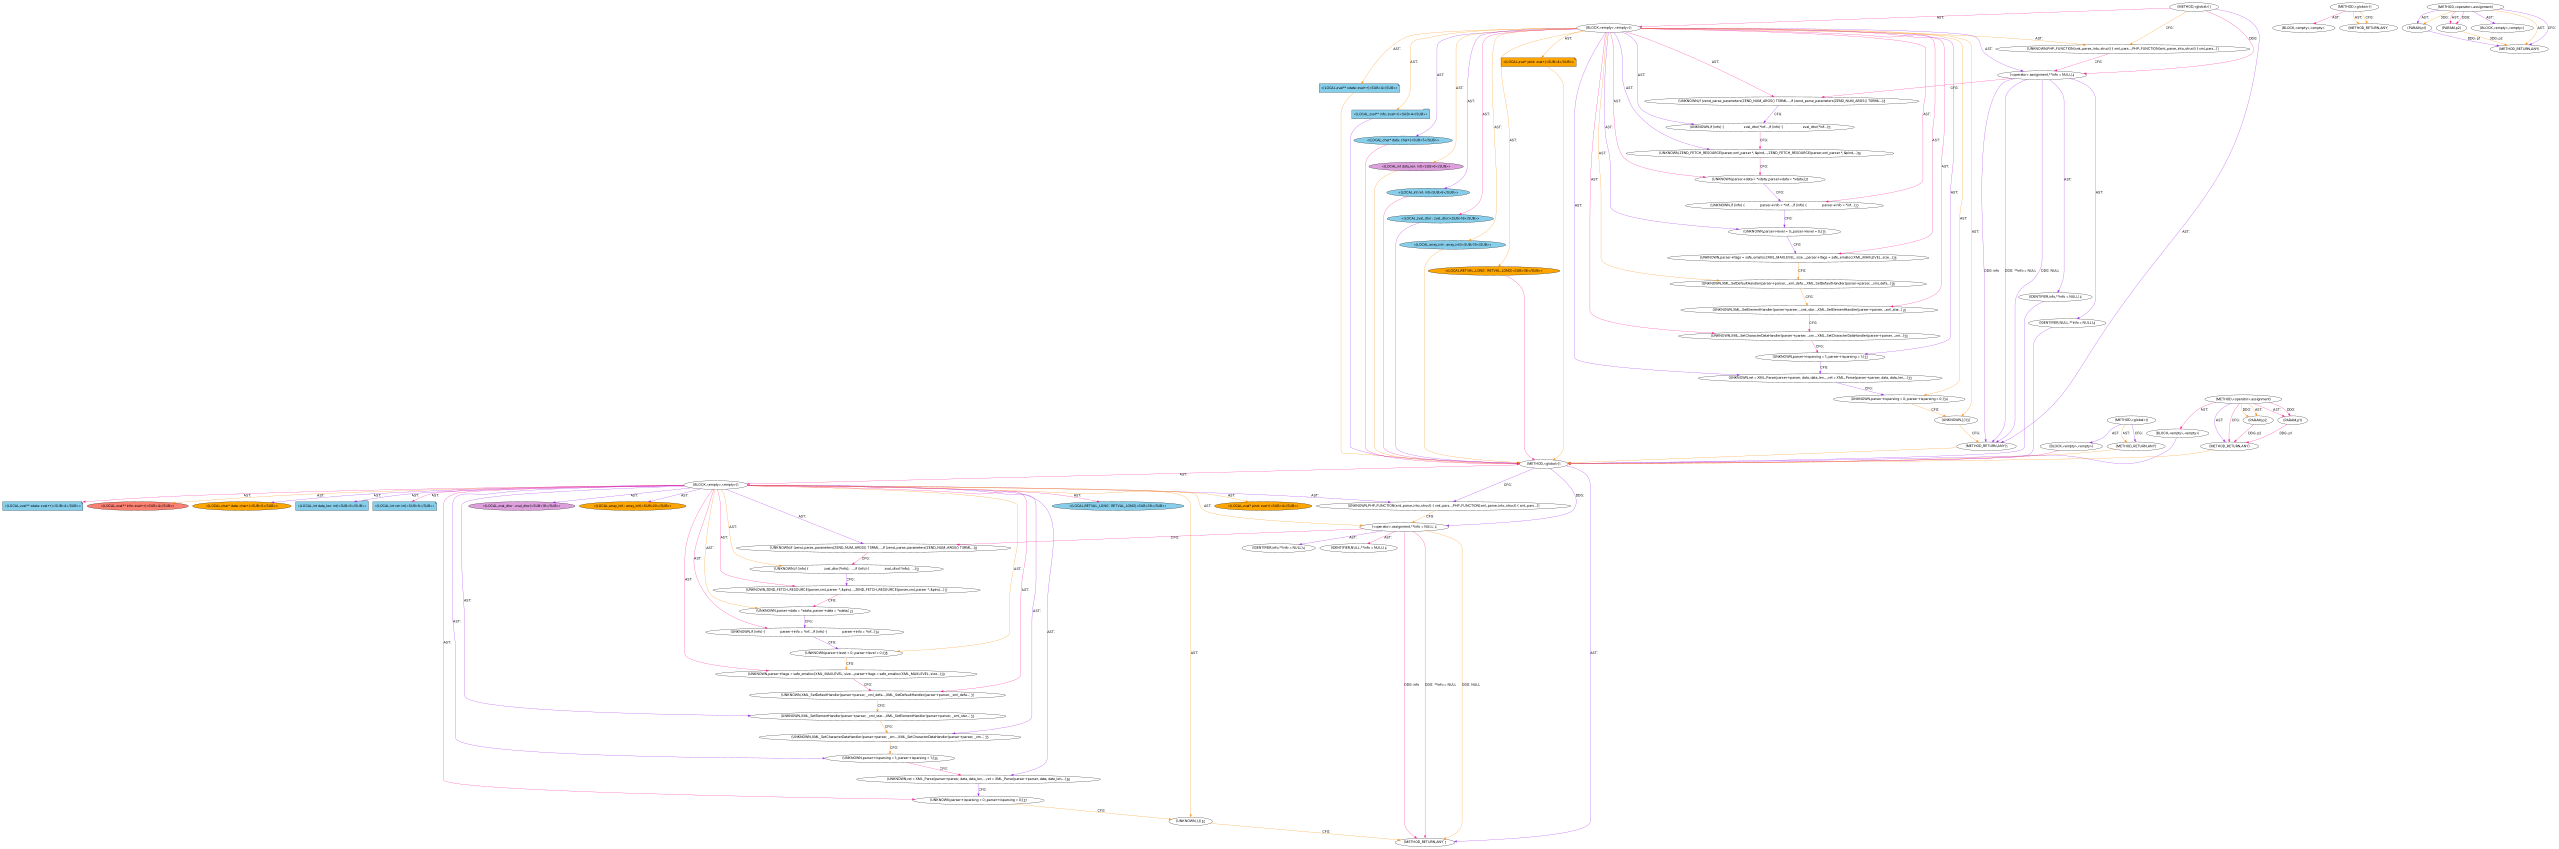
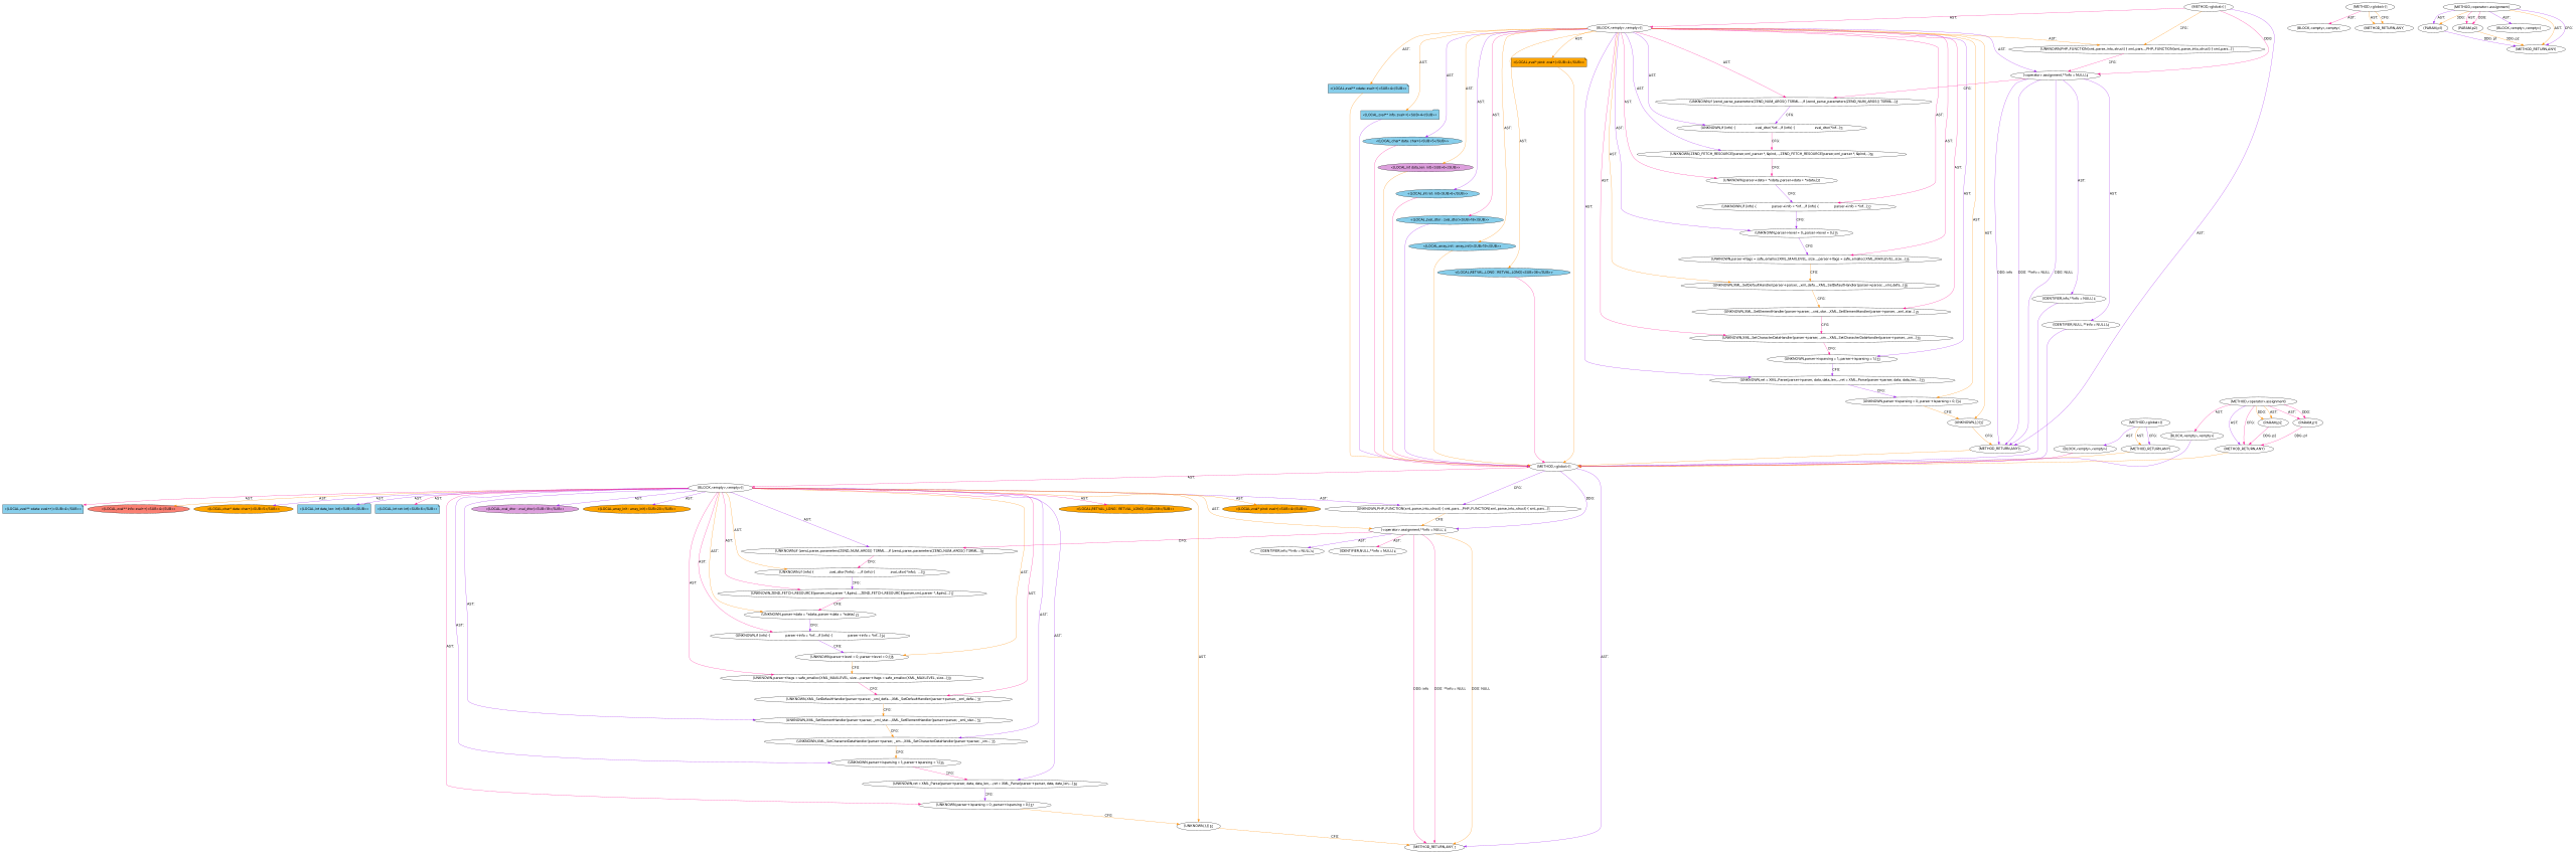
  digraph {
    fontname=Inter
    node [fontname=Inter]
    edge [color=purple fontname=Inter]
    n1 [label=<(METHOD,&lt;global&gt;)<SUB>1</SUB>>]
    n2 [label=<(BLOCK,&lt;empty&gt;,&lt;empty&gt;)<SUB>1</SUB>>]
    n3 [label=<(UNKNOWN,PHP_FUNCTION(xml_parse_into_struct) { 	xml_pars...,PHP_FUNCTION(xml_parse_into_struct) { 	xml_pars...)<SUB>1</SUB>>]
    n4 [label=<(&lt;operator&gt;.assignment,**info = NULL)<SUB>4</SUB>>]
    n5 [label=<(METHOD_RETURN,ANY)<SUB>1</SUB>>]
    n6 [fillcolor=orange label="<(LOCAL,zval* pind: zval*)<SUB>4</SUB>>" shape=note style=filled]
    n7 [fillcolor=skyblue label="<(LOCAL,zval** xdata: zval**)<SUB>4</SUB>>" shape=note style=filled]
    n8 [fillcolor=skyblue label="<(LOCAL,zval** info: zval**)<SUB>4</SUB>>" shape=folder style=filled]
    n9 [fillcolor=skyblue label="<(LOCAL,char* data: char*)<SUB>5</SUB>>" shape=ellipse style=filled]
    n10 [fillcolor=plum label="<(LOCAL,int data_len: int)<SUB>6</SUB>>" shape=ellipse style=filled]
    n11 [fillcolor=skyblue label="<(LOCAL,int ret: int)<SUB>6</SUB>>" shape=ellipse style=filled]
    n12 [label=<(UNKNOWN,if (zend_parse_parameters(ZEND_NUM_ARGS() TSRML...,if (zend_parse_parameters(ZEND_NUM_ARGS() TSRML...)<SUB>8</SUB>>]
    n13 [label=<(UNKNOWN,if (info) {                      zval_dtor(*inf...,if (info) {                      zval_dtor(*inf...)<SUB>11</SUB>>]
    n14 [label=<(UNKNOWN,ZEND_FETCH_RESOURCE(parser,xml_parser *, &amp;pind,...,ZEND_FETCH_RESOURCE(parser,xml_parser *, &amp;pind,...)<SUB>16</SUB>>]
    n15 [fillcolor=skyblue label="<(LOCAL,zval_dtor : zval_dtor)<SUB>18</SUB>>" shape=ellipse style=filled]
    n16 [fillcolor=skyblue label="<(LOCAL,array_init : array_init)<SUB>19</SUB>>" shape=ellipse style=filled]
    n17 [label=<(UNKNOWN,parser-&gt;data = *xdata;,parser-&gt;data = *xdata;)<SUB>21</SUB>>]
    n18 [label=<(UNKNOWN,if (info) {                 parser-&gt;info = *inf...,if (info) {                 parser-&gt;info = *inf...)<SUB>22</SUB>>]
    n19 [label=<(UNKNOWN,parser-&gt;level = 0;,parser-&gt;level = 0;)<SUB>25</SUB>>]
    n20 [label=<(UNKNOWN,parser-&gt;ltags = safe_emalloc(XML_MAXLEVEL, size...,parser-&gt;ltags = safe_emalloc(XML_MAXLEVEL, size...)<SUB>26</SUB>>]
    n21 [label=<(UNKNOWN,XML_SetDefaultHandler(parser-&gt;parser, _xml_defa...,XML_SetDefaultHandler(parser-&gt;parser, _xml_defa...)<SUB>28</SUB>>]
    n22 [label=<(UNKNOWN,XML_SetElementHandler(parser-&gt;parser, _xml_star...,XML_SetElementHandler(parser-&gt;parser, _xml_star...)<SUB>29</SUB>>]
    n23 [label=<(UNKNOWN,XML_SetCharacterDataHandler(parser-&gt;parser, _xm...,XML_SetCharacterDataHandler(parser-&gt;parser, _xm...)<SUB>30</SUB>>]
    n24 [label=<(UNKNOWN,parser-&gt;isparsing = 1;,parser-&gt;isparsing = 1;)<SUB>32</SUB>>]
    n25 [label=<(UNKNOWN,ret = XML_Parse(parser-&gt;parser, data, data_len,...,ret = XML_Parse(parser-&gt;parser, data, data_len,...)<SUB>33</SUB>>]
    n26 [label=<(UNKNOWN,parser-&gt;isparsing = 0;,parser-&gt;isparsing = 0;)<SUB>34</SUB>>]
-   n27 [fillcolor=orange label="<(LOCAL,RETVAL_LONG : RETVAL_LONG)<SUB>36</SUB>>" shape=ellipse style=filled]
+   n27 [fillcolor=skyblue label="<(LOCAL,RETVAL_LONG : RETVAL_LONG)<SUB>36</SUB>>" shape=ellipse style=filled]
    n28 [label=<(UNKNOWN,},})<SUB>37</SUB>>]
    n29 [label=<(IDENTIFIER,info,**info = NULL)<SUB>4</SUB>>]
    n30 [label=<(IDENTIFIER,NULL,**info = NULL)<SUB>4</SUB>>]
    n31 [label=<(METHOD,&lt;global&gt;)<SUB>1</SUB>>]
    n32 [label=<(BLOCK,&lt;empty&gt;,&lt;empty&gt;)<SUB>1</SUB>>]
    n33 [label=<(UNKNOWN,PHP_FUNCTION(xml_parse_into_struct) { 	xml_pars...,PHP_FUNCTION(xml_parse_into_struct) { 	xml_pars...)<SUB>1</SUB>>]
    n34 [label=<(&lt;operator&gt;.assignment,**info = NULL)<SUB>4</SUB>>]
    n35 [label=<(METHOD_RETURN,ANY)<SUB>1</SUB>>]
    n36 [label=<(METHOD,&lt;global&gt;)<SUB>1</SUB>>]
    n37 [label=<(BLOCK,&lt;empty&gt;,&lt;empty&gt;)>]
    n38 [label=<(METHOD_RETURN,ANY)>]
    n39 [label=<(METHOD,&lt;operator&gt;.assignment)>]
    n40 [label=<(PARAM,p1)>]
    n41 [label=<(PARAM,p2)>]
    n42 [label=<(BLOCK,&lt;empty&gt;,&lt;empty&gt;)>]
    n43 [label=<(METHOD_RETURN,ANY)>]
    n44 [fillcolor=orange label="<(LOCAL,zval* pind: zval*)<SUB>4</SUB>>" shape=ellipse style=filled]
    n45 [fillcolor=skyblue label="<(LOCAL,zval** xdata: zval**)<SUB>4</SUB>>" shape=note style=filled]
    n46 [fillcolor=salmon label="<(LOCAL,zval** info: zval**)<SUB>4</SUB>>" shape=ellipse style=filled]
    n47 [fillcolor=orange label="<(LOCAL,char* data: char*)<SUB>5</SUB>>" shape=ellipse style=filled]
    n48 [fillcolor=skyblue label="<(LOCAL,int data_len: int)<SUB>6</SUB>>" shape=folder style=filled]
    n49 [fillcolor=skyblue label="<(LOCAL,int ret: int)<SUB>6</SUB>>" shape=note style=filled]
    n50 [label=<(UNKNOWN,if (zend_parse_parameters(ZEND_NUM_ARGS() TSRML...,if (zend_parse_parameters(ZEND_NUM_ARGS() TSRML...)<SUB>8</SUB>>]
    n51 [label=<(UNKNOWN,if (info) {                 zval_dtor(*info);  ...,if (info) {                 zval_dtor(*info);  ...)<SUB>12</SUB>>]
    n52 [label=<(UNKNOWN,ZEND_FETCH_RESOURCE(parser,xml_parser *, &amp;pind,...,ZEND_FETCH_RESOURCE(parser,xml_parser *, &amp;pind,...)<SUB>17</SUB>>]
    n53 [fillcolor=plum label="<(LOCAL,zval_dtor : zval_dtor)<SUB>19</SUB>>" shape=ellipse style=filled]
    n54 [fillcolor=orange label="<(LOCAL,array_init : array_init)<SUB>20</SUB>>" shape=ellipse style=filled]
    n55 [label=<(UNKNOWN,parser-&gt;data = *xdata;,parser-&gt;data = *xdata;)<SUB>22</SUB>>]
    n56 [label=<(UNKNOWN,if (info) {                 parser-&gt;info = *inf...,if (info) {                 parser-&gt;info = *inf...)<SUB>24</SUB>>]
    n57 [label=<(UNKNOWN,parser-&gt;level = 0;,parser-&gt;level = 0;)<SUB>28</SUB>>]
    n58 [label=<(UNKNOWN,parser-&gt;ltags = safe_emalloc(XML_MAXLEVEL, size...,parser-&gt;ltags = safe_emalloc(XML_MAXLEVEL, size...)<SUB>29</SUB>>]
    n59 [label=<(UNKNOWN,XML_SetDefaultHandler(parser-&gt;parser, _xml_defa...,XML_SetDefaultHandler(parser-&gt;parser, _xml_defa...)<SUB>31</SUB>>]
    n60 [label=<(UNKNOWN,XML_SetElementHandler(parser-&gt;parser, _xml_star...,XML_SetElementHandler(parser-&gt;parser, _xml_star...)<SUB>32</SUB>>]
    n61 [label=<(UNKNOWN,XML_SetCharacterDataHandler(parser-&gt;parser, _xm...,XML_SetCharacterDataHandler(parser-&gt;parser, _xm...)<SUB>33</SUB>>]
    n62 [label=<(UNKNOWN,parser-&gt;isparsing = 1;,parser-&gt;isparsing = 1;)<SUB>35</SUB>>]
    n63 [label=<(UNKNOWN,ret = XML_Parse(parser-&gt;parser, data, data_len,...,ret = XML_Parse(parser-&gt;parser, data, data_len,...)<SUB>36</SUB>>]
    n64 [label=<(UNKNOWN,parser-&gt;isparsing = 0;,parser-&gt;isparsing = 0;)<SUB>37</SUB>>]
-   n65 [fillcolor=skyblue label="<(LOCAL,RETVAL_LONG : RETVAL_LONG)<SUB>39</SUB>>" shape=ellipse style=filled]
+   n65 [fillcolor=orange label="<(LOCAL,RETVAL_LONG : RETVAL_LONG)<SUB>39</SUB>>" shape=ellipse style=filled]
    n66 [label=<(UNKNOWN,},})<SUB>40</SUB>>]
    n67 [label=<(IDENTIFIER,info,**info = NULL)<SUB>4</SUB>>]
    n68 [label=<(IDENTIFIER,NULL,**info = NULL)<SUB>4</SUB>>]
    n69 [label=<(METHOD,&lt;global&gt;)<SUB>1</SUB>>]
    n70 [label=<(BLOCK,&lt;empty&gt;,&lt;empty&gt;)>]
    n71 [label=<(METHOD_RETURN,ANY)>]
    n72 [label=<(METHOD,&lt;operator&gt;.assignment)>]
    n73 [label=<(PARAM,p1)>]
    n74 [label=<(PARAM,p2)>]
    n75 [label=<(BLOCK,&lt;empty&gt;,&lt;empty&gt;)>]
    n76 [label=<(METHOD_RETURN,ANY)>]
    n1 -> n2 [color=deeppink label="AST: "]
    n1 -> n3 [color=darkorange label="CFG: "]
    n1 -> n4 [color=deeppink label="DDG: "]
    n1 -> n5 [label="AST: "]
    n2 -> n3 [color=darkorange label="AST: "]
    n2 -> n4 [label="AST: "]
    n2 -> n6 [color=darkorange label="AST: "]
    n2 -> n7 [color=darkorange label="AST: "]
    n2 -> n8 [color=darkorange label="AST: "]
    n2 -> n9 [label="AST: "]
    n2 -> n10 [color=darkorange label="AST: "]
    n2 -> n11 [label="AST: "]
    n2 -> n12 [color=deeppink label="AST: "]
    n2 -> n13 [label="AST: "]
    n2 -> n14 [label="AST: "]
    n2 -> n15 [color=deeppink label="AST: "]
    n2 -> n16 [color=darkorange label="AST: "]
    n2 -> n17 [color=deeppink label="AST: "]
    n2 -> n18 [color=deeppink label="AST: "]
    n2 -> n19 [label="AST: "]
    n2 -> n20 [color=deeppink label="AST: "]
    n2 -> n21 [color=darkorange label="AST: "]
    n2 -> n22 [color=deeppink label="AST: "]
    n2 -> n23 [color=deeppink label="AST: "]
    n2 -> n24 [label="AST: "]
    n2 -> n25 [label="AST: "]
    n2 -> n26 [color=darkorange label="AST: "]
    n2 -> n27 [color=darkorange label="AST: "]
    n2 -> n28 [color=darkorange label="AST: "]
    n3 -> n4 [color=deeppink label="CFG: "]
    n4 -> n5 [label="DDG: info"]
    n4 -> n5 [label="DDG: **info = NULL"]
    n4 -> n5 [label="DDG: NULL"]
    n4 -> n12 [color=deeppink label="CFG: "]
    n4 -> n29 [label="AST: "]
    n4 -> n30 [label="AST: "]
    n5 -> n31 [color=darkorange]
    n6 -> n31 [color=darkorange]
    n7 -> n31 [color=darkorange]
    n8 -> n31
    n9 -> n31 [color=deeppink]
    n10 -> n31 [color=darkorange]
    n11 -> n31 [color=deeppink]
    n12 -> n13 [label="CFG: "]
    n13 -> n14 [color=deeppink label="CFG: "]
    n14 -> n17 [color=deeppink label="CFG: "]
    n15 -> n31
    n16 -> n31 [color=darkorange]
    n17 -> n18 [label="CFG: "]
    n18 -> n19 [label="CFG: "]
    n19 -> n20 [label="CFG: "]
    n20 -> n21 [color=darkorange label="CFG: "]
    n21 -> n22 [color=darkorange label="CFG: "]
    n22 -> n23 [color=deeppink label="CFG: "]
    n23 -> n24 [color=deeppink label="CFG: "]
    n24 -> n25 [label="CFG: "]
    n25 -> n26 [label="CFG: "]
    n26 -> n28 [color=darkorange label="CFG: "]
    n27 -> n31 [color=deeppink]
    n28 -> n5 [color=darkorange label="CFG: "]
    n29 -> n31
    n30 -> n31
    n31 -> n32 [color=deeppink label="AST: "]
    n31 -> n33 [label="CFG: "]
    n31 -> n34 [label="DDG: "]
    n31 -> n35 [label="AST: "]
    n32 -> n33 [label="AST: "]
    n32 -> n34 [color=darkorange label="AST: "]
    n32 -> n44 [color=darkorange label="AST: "]
    n32 -> n45 [color=deeppink label="AST: "]
    n32 -> n46 [color=darkorange label="AST: "]
    n32 -> n47 [label="AST: "]
    n32 -> n48 [label="AST: "]
    n32 -> n49 [color=deeppink label="AST: "]
    n32 -> n50 [label="AST: "]
    n32 -> n51 [color=darkorange label="AST: "]
    n32 -> n52 [color=deeppink label="AST: "]
    n32 -> n53 [label="AST: "]
    n32 -> n54 [label="AST: "]
    n32 -> n55 [color=darkorange label="AST: "]
    n32 -> n56 [color=deeppink label="AST: "]
    n32 -> n57 [color=darkorange label="AST: "]
    n32 -> n58 [color=deeppink label="AST: "]
    n32 -> n59 [color=deeppink label="AST: "]
    n32 -> n60 [label="AST: "]
    n32 -> n61 [label="AST: "]
    n32 -> n62 [label="AST: "]
    n32 -> n63 [label="AST: "]
    n32 -> n64 [color=deeppink label="AST: "]
    n32 -> n65 [color=deeppink label="AST: "]
    n32 -> n66 [color=darkorange label="AST: "]
    n33 -> n34 [color=darkorange label="CFG: "]
    n34 -> n35 [color=deeppink label="DDG: info"]
    n34 -> n35 [color=deeppink label="DDG: **info = NULL"]
    n34 -> n35 [color=darkorange label="DDG: NULL"]
    n34 -> n50 [color=deeppink label="CFG: "]
    n34 -> n67 [label="AST: "]
    n34 -> n68 [color=deeppink label="AST: "]
    n36 -> n37 [label="AST: "]
    n36 -> n38 [color=darkorange label="AST: "]
    n36 -> n38 [label="CFG: "]
    n37 -> n31 [color=deeppink]
    n38 -> n31 [color=darkorange]
    n39 -> n40 [color=deeppink label="AST: "]
    n39 -> n40 [color=deeppink label="DDG: "]
    n39 -> n41 [color=darkorange label="AST: "]
    n39 -> n41 [color=darkorange label="DDG: "]
    n39 -> n42 [color=deeppink label="AST: "]
    n39 -> n43 [label="AST: "]
    n39 -> n43 [color=deeppink label="CFG: "]
    n40 -> n43 [color=deeppink label="DDG: p1"]
    n41 -> n43 [color=deeppink label="DDG: p2"]
    n42 -> n31
    n43 -> n31 [color=darkorange]
    n50 -> n51 [color=deeppink label="CFG: "]
    n51 -> n52 [label="CFG: "]
    n52 -> n55 [color=deeppink label="CFG: "]
    n55 -> n56 [label="CFG: "]
    n56 -> n57 [label="CFG: "]
    n57 -> n58 [color=darkorange label="CFG: "]
    n58 -> n59 [color=deeppink label="CFG: "]
    n59 -> n60 [color=darkorange label="CFG: "]
    n60 -> n61 [color=darkorange label="CFG: "]
    n61 -> n62 [color=darkorange label="CFG: "]
    n62 -> n63 [color=deeppink label="CFG: "]
    n63 -> n64 [label="CFG: "]
    n64 -> n66 [color=darkorange label="CFG: "]
    n66 -> n35 [color=darkorange label="CFG: "]
    n69 -> n70 [color=deeppink label="AST: "]
    n69 -> n71 [color=darkorange label="AST: "]
    n69 -> n71 [color=darkorange label="CFG: "]
    n72 -> n73 [label="AST: "]
    n72 -> n73 [color=darkorange label="DDG: "]
    n72 -> n74 [color=deeppink label="AST: "]
    n72 -> n74 [color=deeppink label="DDG: "]
    n72 -> n75 [label="AST: "]
    n72 -> n76 [color=darkorange label="AST: "]
    n72 -> n76 [label="CFG: "]
    n73 -> n76 [label="DDG: p1"]
    n74 -> n76 [color=darkorange label="DDG: p2"]
  }
